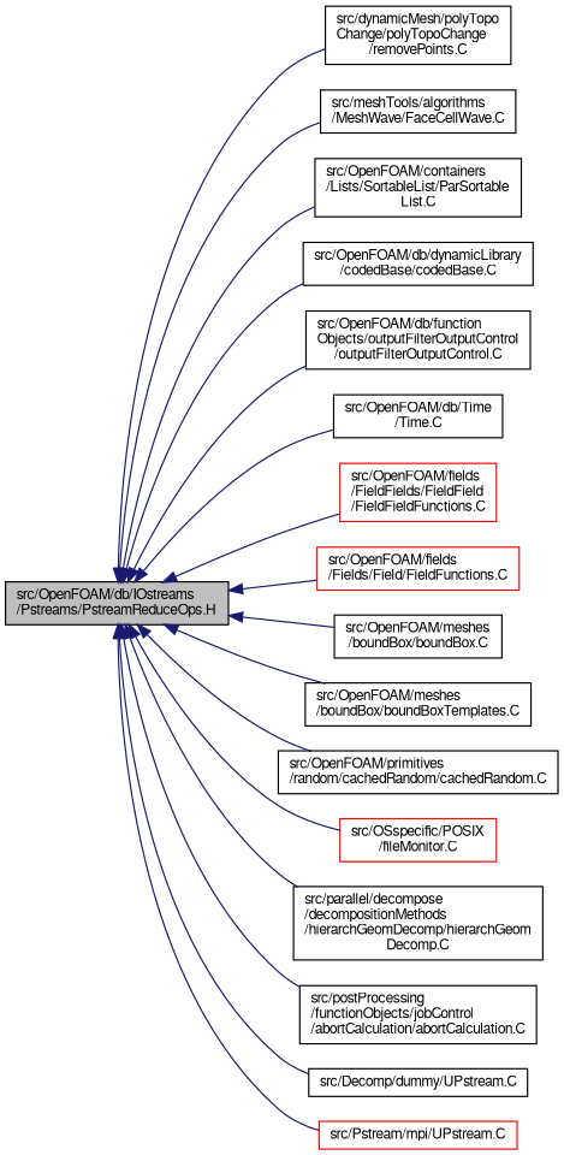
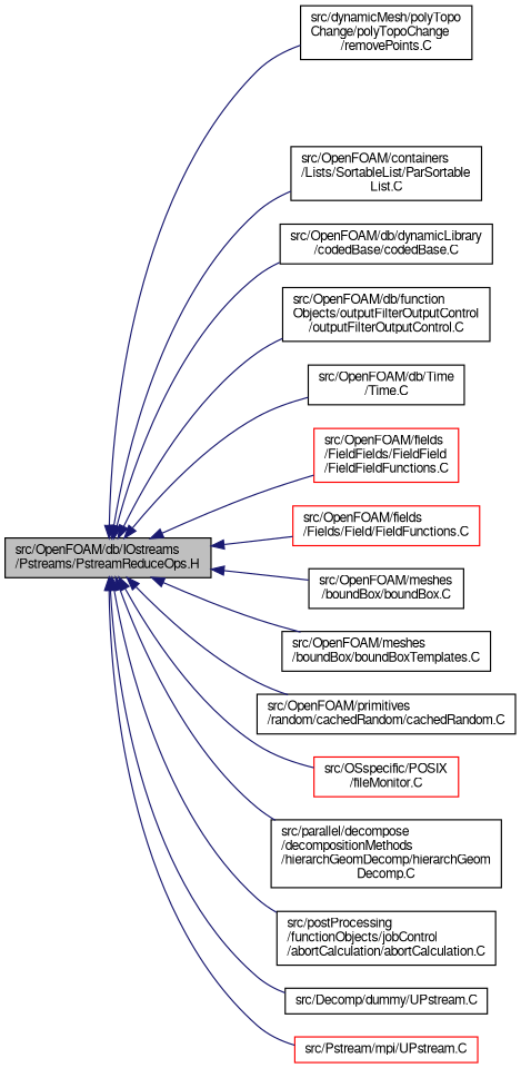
  digraph {
    rankdir=LR
    node [color=black fontname=FreeSans fontsize=10 shape=record]
    edge [color=midnightblue dir=back fontname=FreeSans fontsize=10 labelfontname=FreeSans labelfontsize=10 style=solid]
    n1 [fillcolor=grey75 fontcolor=black height=0.2 label="src/OpenFOAM/db/IOstreams\l/Pstreams/PstreamReduceOps.H" style=filled width=0.4]
    n2 [height=0.2 label="src/dynamicMesh/polyTopo\lChange/polyTopoChange\l/removePoints.C" width=0.4]
-   n3 [height=0.2 label="src/meshTools/algorithms\l/MeshWave/FaceCellWave.C" width=0.4]
    n4 [height=0.2 label="src/OpenFOAM/containers\l/Lists/SortableList/ParSortable\lList.C" width=0.4]
    n5 [height=0.2 label="src/OpenFOAM/db/dynamicLibrary\l/codedBase/codedBase.C" width=0.4]
    n6 [height=0.2 label="src/OpenFOAM/db/function\lObjects/outputFilterOutputControl\l/outputFilterOutputControl.C" width=0.4]
    n7 [height=0.2 label="src/OpenFOAM/db/Time\l/Time.C" width=0.4]
    n8 [color=red height=0.2 label="src/OpenFOAM/fields\l/FieldFields/FieldField\l/FieldFieldFunctions.C" width=0.4]
    n9 [color=red height=0.2 label="src/OpenFOAM/fields\l/Fields/Field/FieldFunctions.C" width=0.4]
    n10 [height=0.2 label="src/OpenFOAM/meshes\l/boundBox/boundBox.C" width=0.4]
    n11 [height=0.2 label="src/OpenFOAM/meshes\l/boundBox/boundBoxTemplates.C" width=0.4]
    n12 [height=0.2 label="src/OpenFOAM/primitives\l/random/cachedRandom/cachedRandom.C" width=0.4]
    n13 [color=red height=0.2 label="src/OSspecific/POSIX\l/fileMonitor.C" width=0.4]
    n14 [height=0.2 label="src/parallel/decompose\l/decompositionMethods\l/hierarchGeomDecomp/hierarchGeom\lDecomp.C" width=0.4]
    n15 [height=0.2 label="src/postProcessing\l/functionObjects/jobControl\l/abortCalculation/abortCalculation.C" width=0.4]
    n16 [height=0.2 label="src/Decomp/dummy/UPstream.C" width=0.4]
    n17 [color=red height=0.2 label="src/Pstream/mpi/UPstream.C" width=0.4]
    n1 -> n2
-   n1 -> n3
    n1 -> n4
    n1 -> n5
    n1 -> n6
    n1 -> n7
    n1 -> n8
    n1 -> n9
    n1 -> n10
    n1 -> n11
    n1 -> n12
    n1 -> n13
    n1 -> n14
    n1 -> n15
    n1 -> n16
    n1 -> n17
  }
